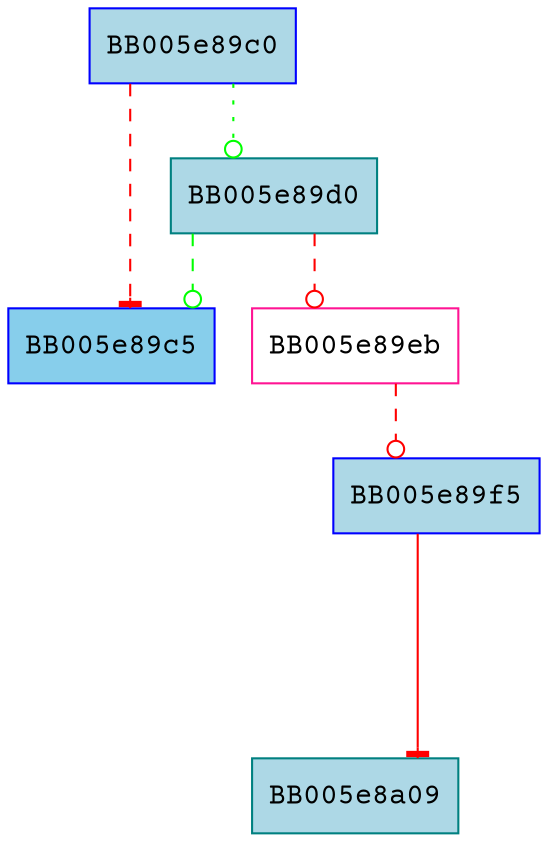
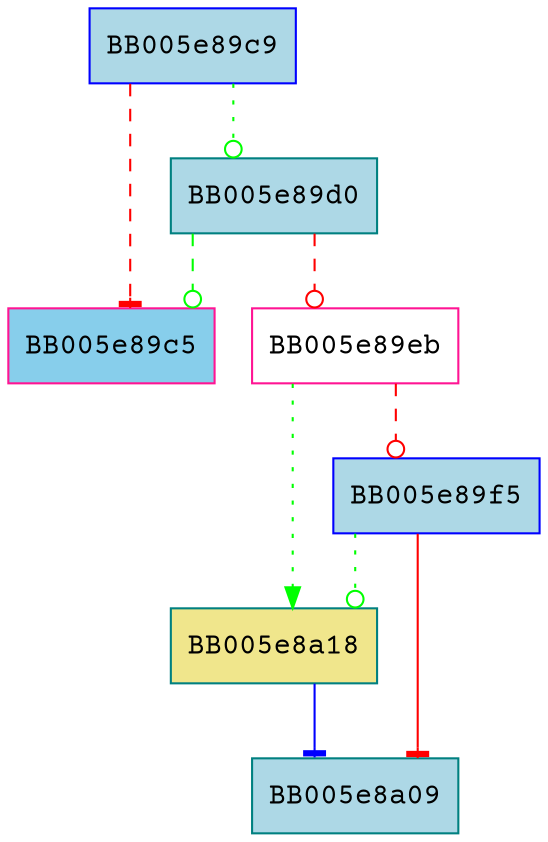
  digraph {
    fontname="Courier Prime"
    splines=ortho
    node [color=teal fillcolor=lightblue fontname="Courier Prime" shape=box style=filled]
    edge [arrowhead=odot color=green fontname="Courier Prime" style=dashed]
-   BB005e89c0 [color=blue]
+   BB005e89c0 [color=blue label=BB005e89c9]
    BB005e89d0
-   BB005e89c5 [color=blue fillcolor=skyblue]
+   BB005e89c5 [color=deeppink fillcolor=skyblue]
    BB005e89eb [color=deeppink fillcolor=white]
+   BB005e8a18 [fillcolor=khaki]
    BB005e8a09
    BB005e89f5 [color=blue]
    BB005e89c0 -> BB005e89d0 [style=dotted]
    BB005e89c0 -> BB005e89c5 [arrowhead=tee color=red]
    BB005e89d0 -> BB005e89c5
    BB005e89d0 -> BB005e89eb [color=red]
+   BB005e89eb -> BB005e8a18 [arrowhead=normal style=dotted]
    BB005e89eb -> BB005e89f5 [color=red]
+   BB005e8a18 -> BB005e8a09 [arrowhead=tee color=blue style=solid]
+   BB005e89f5 -> BB005e8a18 [style=dotted]
    BB005e89f5 -> BB005e8a09 [arrowhead=tee color=red style=solid]
  }
